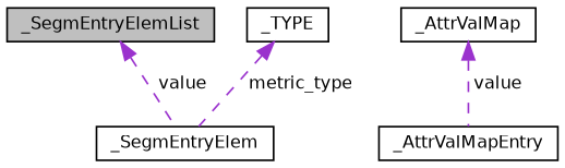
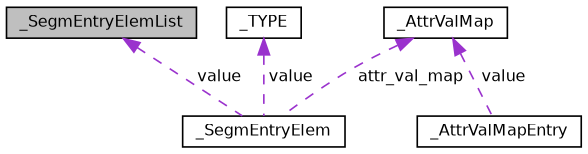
  digraph {
    node [color=black fillcolor=white fontname=Helvetica fontsize=10 shape=record style=filled]
    edge [color=darkorchid3 dir=back fontname=Helvetica fontsize=10 labelfontname=Helvetica labelfontsize=10 style=dashed]
    n1 [fillcolor=grey75 fontcolor=black height=0.2 label=_SegmEntryElemList width=0.4]
    n2 [height=0.2 label=_SegmEntryElem width=0.4]
    n3 [height=0.2 label=_TYPE width=0.4]
    n4 [height=0.2 label=_AttrValMap width=0.4]
    n5 [height=0.2 label=_AttrValMapEntry width=0.4]
    n1 -> n2 [label=" value"]
-   n3 -> n2 [label=" metric_type"]
+   n3 -> n2 [label=" value"]
+   n4 -> n2 [label=" attr_val_map"]
    n4 -> n5 [label=" value"]
  }
